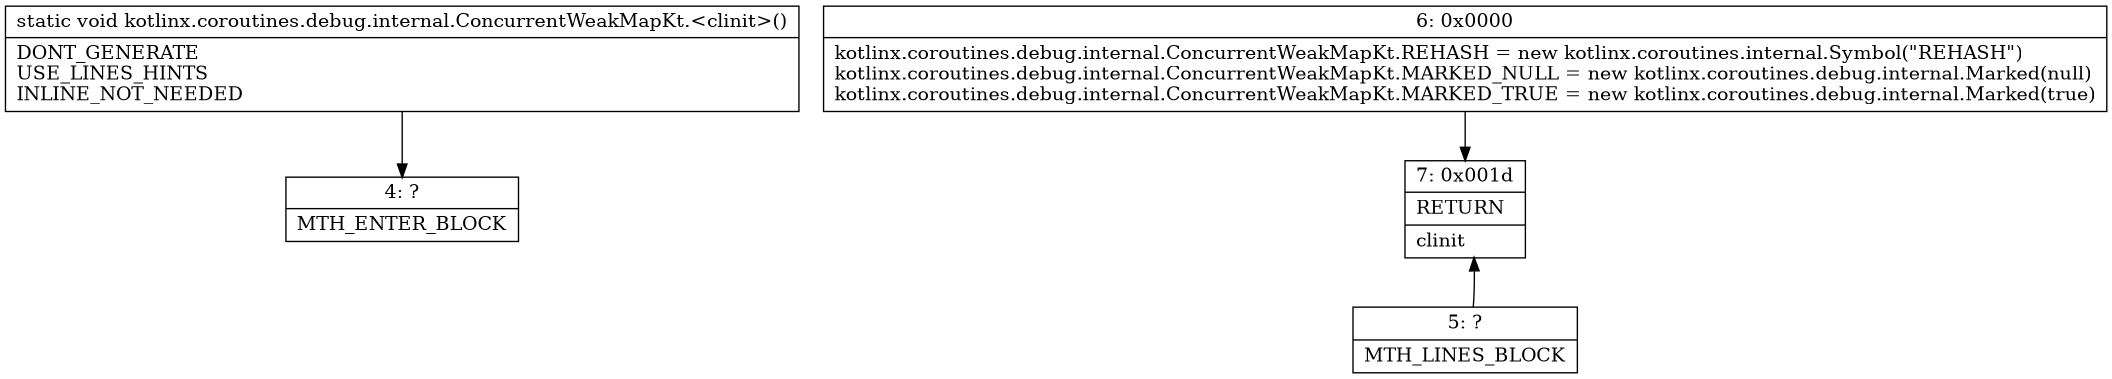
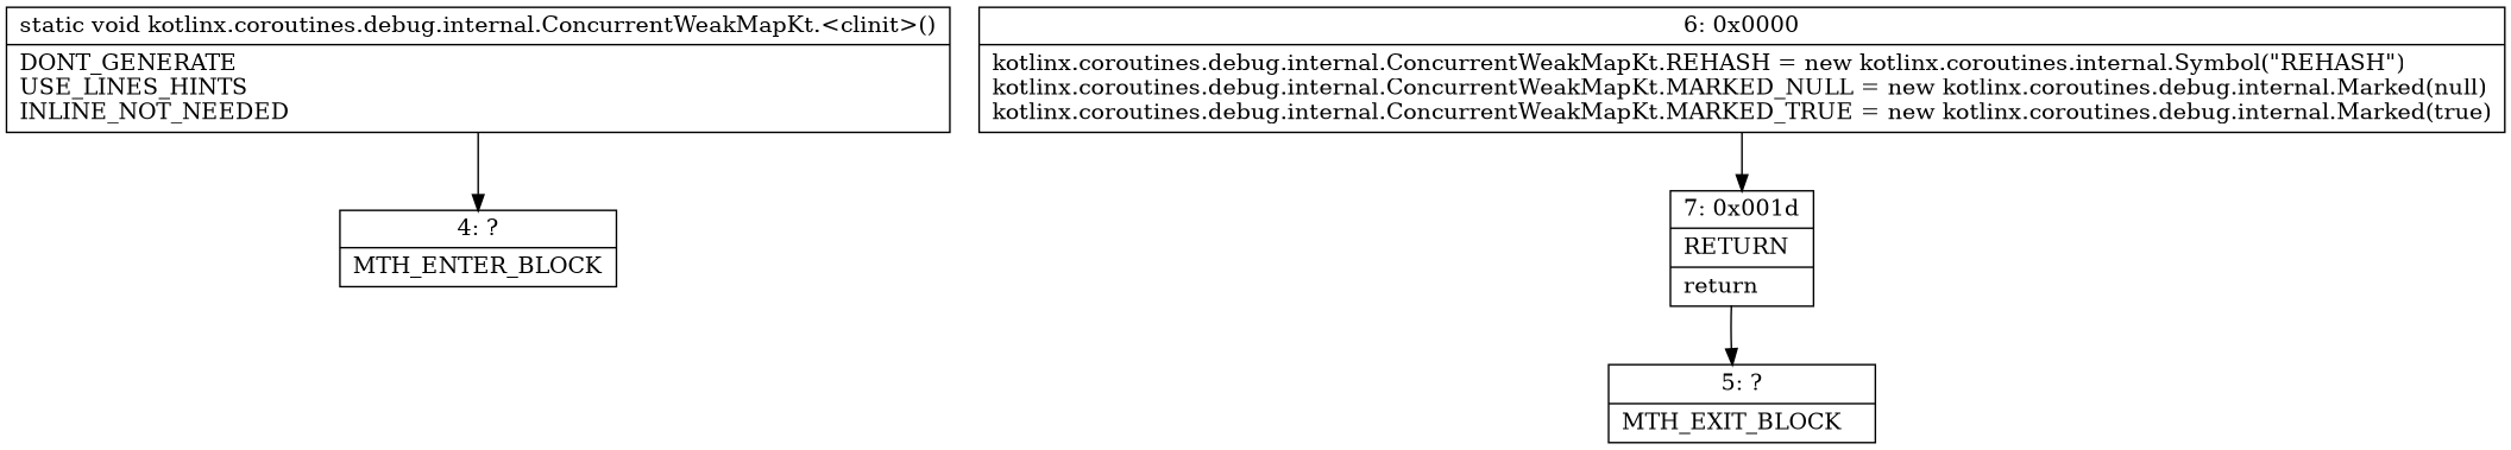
  digraph {
    node [shape=record]
    n1 [label="{4\:\ ?|MTH_ENTER_BLOCK\l}"]
    n2 [label="{6\:\ 0x0000|kotlinx.coroutines.debug.internal.ConcurrentWeakMapKt.REHASH = new kotlinx.coroutines.internal.Symbol(\"REHASH\")\lkotlinx.coroutines.debug.internal.ConcurrentWeakMapKt.MARKED_NULL = new kotlinx.coroutines.debug.internal.Marked(null)\lkotlinx.coroutines.debug.internal.ConcurrentWeakMapKt.MARKED_TRUE = new kotlinx.coroutines.debug.internal.Marked(true)\l}"]
-   n3 [label="{7\:\ 0x001d|RETURN\l|clinit\l}"]
-   n4 [label="{5\:\ ?|MTH_LINES_BLOCK\l}"]
+   n3 [label="{7\:\ 0x001d|RETURN\l|return\l}"]
+   n4 [label="{5\:\ ?|MTH_EXIT_BLOCK\l}"]
    n5 [label="{static void kotlinx.coroutines.debug.internal.ConcurrentWeakMapKt.\<clinit\>()  | DONT_GENERATE\lUSE_LINES_HINTS\lINLINE_NOT_NEEDED\l}"]
    n2 -> n3
-   n4 -> n3
+   n3 -> n4
    n5 -> n1
  }
